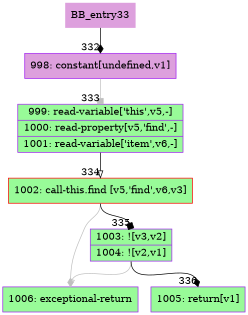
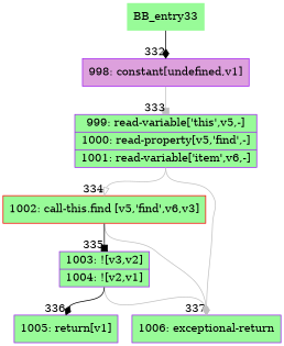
  digraph {
    rankdir=TD
    node [color=purple fillcolor=palegreen shape=record style=filled]
    edge [arrowhead=diamond headport=n tailport=s]
-   BB_entry33 [color=red fillcolor=plum shape=none]
+   BB_entry33 [color=red shape=none]
    n2 [fillcolor=plum label="{998: constant[undefined,v1]}"]
    n3 [label="{999: read-variable['this',v5,-]|1000: read-property[v5,'find',-]|1001: read-variable['item',v6,-]}"]
    n4 [color=red label="{1002: call-this.find [v5,'find',v6,v3]}"]
    n5 [label="{1006: exceptional-return}"]
    n6 [label="{1003: ![v3,v2]|1004: ![v2,v1]}"]
    n7 [label="{1005: return[v1]}"]
    BB_entry33 -> n2 [headlabel="    332"]
    n2 -> n3 [arrowhead=box color=gray headlabel="      333"]
-   n3 -> n4 [arrowhead=onormal headlabel="      334"]
+   n3 -> n4 [arrowhead=onormal headlabel="      334" color=gray]
+   n3 -> n5 [color=gray headlabel="      337"]
    n4 -> n5 [color=gray]
    n4 -> n6 [arrowhead=box headlabel="      335"]
    n6 -> n5 [arrowhead=onormal color=gray]
    n6 -> n7 [headlabel="      336"]
  }
